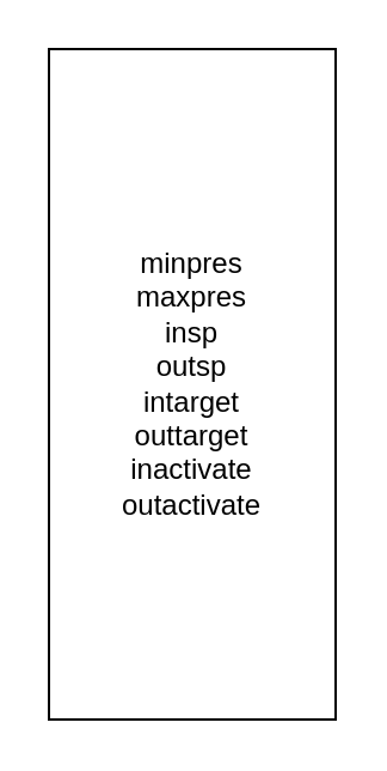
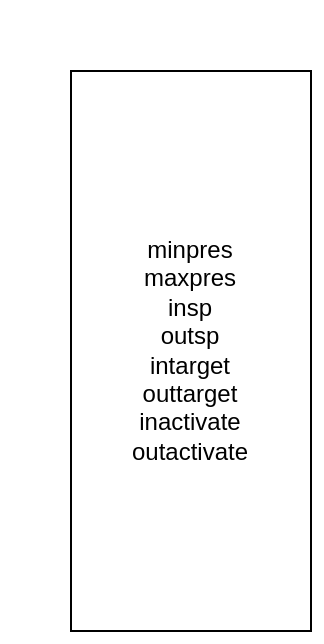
  <mxCell id="0" />
  <mxCell id="1" parent="0" />
- <mxCell id="2" value="minpres&lt;br&gt;maxpres&lt;br&gt;insp&lt;br&gt;outsp&lt;br&gt;intarget&lt;br&gt;outtarget&lt;br&gt;inactivate&lt;br&gt;outactivate" style="rounded=0;whiteSpace=wrap;html=1;" vertex="1" parent="1"><mxGeometry x="20" y="20" width="120" height="280" as="geometry" /></mxCell>
+ <mxCell id="2" value="minpres&lt;br&gt;maxpres&lt;br&gt;insp&lt;br&gt;outsp&lt;br&gt;intarget&lt;br&gt;outtarget&lt;br&gt;inactivate&lt;br&gt;outactivate" style="rounded=0;whiteSpace=wrap;html=1;" vertex="1" parent="1"><mxGeometry x="35" y="35" width="120" height="280" as="geometry" /></mxCell>
